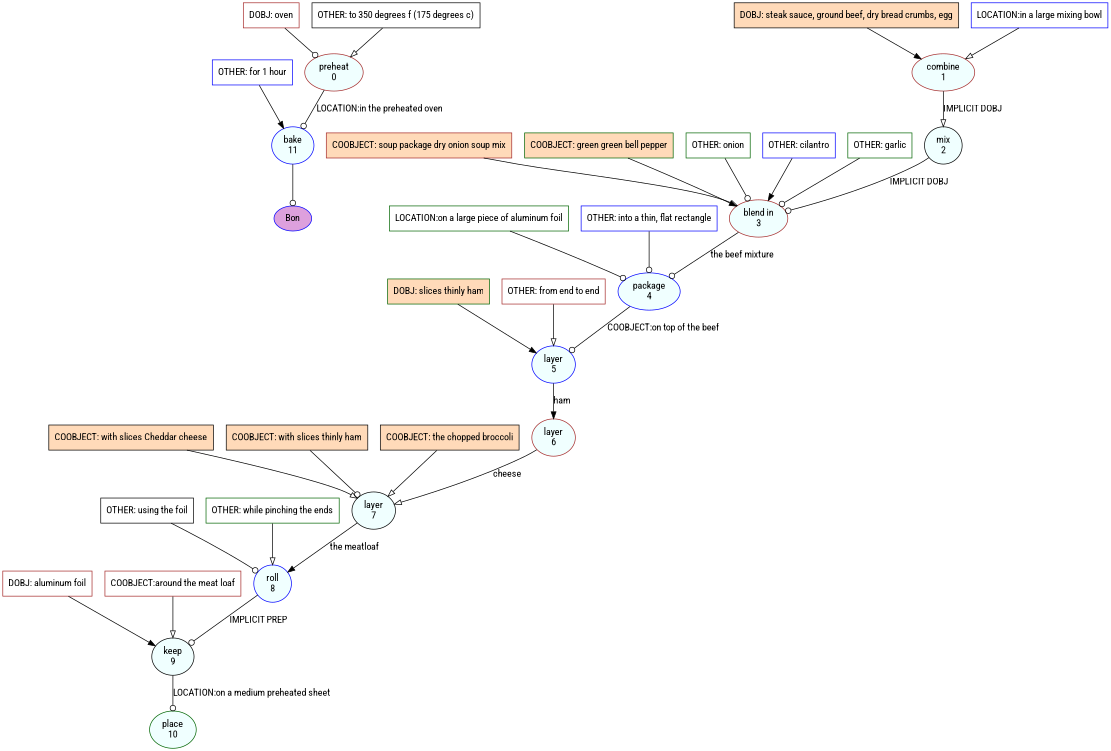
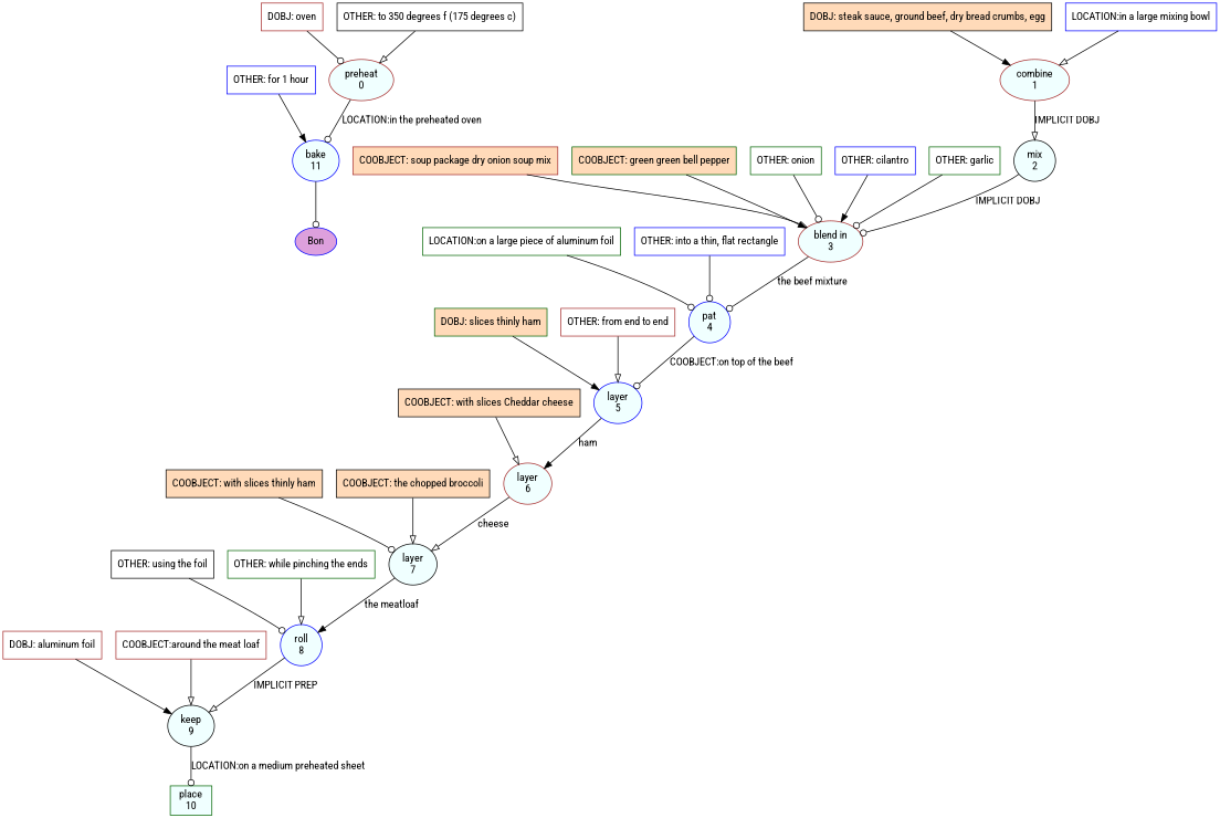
  digraph {
    fontname="Roboto Condensed"
    node [color=brown fillcolor=white fontname="Roboto Condensed" shape=box style=filled]
    edge [arrowhead=odot fontname="Roboto Condensed"]
    n1 [fillcolor=azure label="preheat\n0" shape=oval]
    n2 [color=blue fillcolor=azure label="bake\n11" shape=oval]
    n3 [color=blue fillcolor=plum label=Bon shape=oval]
    n4 [fillcolor=azure label="combine\n1" shape=oval]
    n5 [color=black fillcolor=azure label="mix\n2" shape=oval]
    n6 [fillcolor=azure label="blend in\n3" shape=oval]
-   n7 [color=blue fillcolor=azure label="package\n4" shape=oval]
+   n7 [color=blue fillcolor=azure label="pat\n4" shape=oval]
    n8 [color=blue fillcolor=azure label="layer\n5" shape=oval]
    n9 [fillcolor=azure label="layer\n6" shape=oval]
    n10 [color=black fillcolor=azure label="layer\n7" shape=oval]
    n11 [color=blue fillcolor=azure label="roll\n8" shape=oval]
    n12 [color=black fillcolor=azure label="keep\n9" shape=oval]
-   n13 [color=darkgreen fillcolor=azure label="place\n10" shape=oval]
+   n13 [color=darkgreen fillcolor=azure label="place\n10"]
    n14 [color=black fillcolor=peachpuff label="DOBJ: steak sauce, ground beef, dry bread crumbs, egg"]
    n15 [color=blue label="LOCATION:in a large mixing bowl"]
    n16 [label="DOBJ: oven"]
    n17 [color=black label="OTHER: to 350 degrees f (175 degrees c)"]
    n18 [fillcolor=peachpuff label="COOBJECT: soup package dry onion soup mix"]
    n19 [color=darkgreen fillcolor=peachpuff label="COOBJECT: green green bell pepper"]
    n20 [color=darkgreen label="OTHER: onion"]
    n21 [color=blue label="OTHER: cilantro"]
    n22 [color=darkgreen label="OTHER: garlic"]
    n23 [color=darkgreen label="LOCATION:on a large piece of aluminum foil"]
    n24 [color=blue label="OTHER: into a thin, flat rectangle"]
    n25 [color=darkgreen fillcolor=peachpuff label="DOBJ: slices thinly ham"]
    n26 [label="OTHER: from end to end"]
    n27 [color=black fillcolor=peachpuff label="COOBJECT: with slices Cheddar cheese"]
    n28 [color=black fillcolor=peachpuff label="COOBJECT: with slices thinly ham"]
    n29 [color=black fillcolor=peachpuff label="COOBJECT: the chopped broccoli"]
    n30 [color=black label="OTHER: using the foil"]
    n31 [color=darkgreen label="OTHER: while pinching the ends"]
    n32 [label="DOBJ: aluminum foil"]
    n33 [label="COOBJECT:around the meat loaf"]
    n34 [color=blue label="OTHER: for 1 hour"]
    n1 -> n2 [label="LOCATION:in the preheated oven"]
    n2 -> n3
    n4 -> n5 [arrowhead=onormal label="IMPLICIT DOBJ"]
    n5 -> n6 [label="IMPLICIT DOBJ"]
    n6 -> n7 [label="the beef mixture"]
    n7 -> n8 [label="COOBJECT:on top of the beef"]
    n8 -> n9 [arrowhead=normal label=ham]
    n9 -> n10 [arrowhead=onormal label=cheese]
    n10 -> n11 [arrowhead=normal label="the meatloaf"]
-   n11 -> n12 [label="IMPLICIT PREP"]
+   n11 -> n12 [arrowhead=onormal label="IMPLICIT PREP"]
    n12 -> n13 [label="LOCATION:on a medium preheated sheet"]
    n14 -> n4 [arrowhead=normal]
    n15 -> n4 [arrowhead=onormal]
    n16 -> n1
    n17 -> n1 [arrowhead=onormal]
    n18 -> n6 [arrowhead=onormal]
    n19 -> n6 [arrowhead=normal]
    n20 -> n6
    n21 -> n6 [arrowhead=normal]
    n22 -> n6
    n23 -> n7
    n24 -> n7
    n25 -> n8 [arrowhead=normal]
    n26 -> n8 [arrowhead=onormal]
-   n27 -> n10 [arrowhead=onormal]
+   n27 -> n9 [arrowhead=onormal]
    n28 -> n10
    n29 -> n10 [arrowhead=onormal]
    n30 -> n11
    n31 -> n11 [arrowhead=onormal]
    n32 -> n12 [arrowhead=normal]
    n33 -> n12 [arrowhead=onormal]
    n34 -> n2 [arrowhead=normal]
  }
